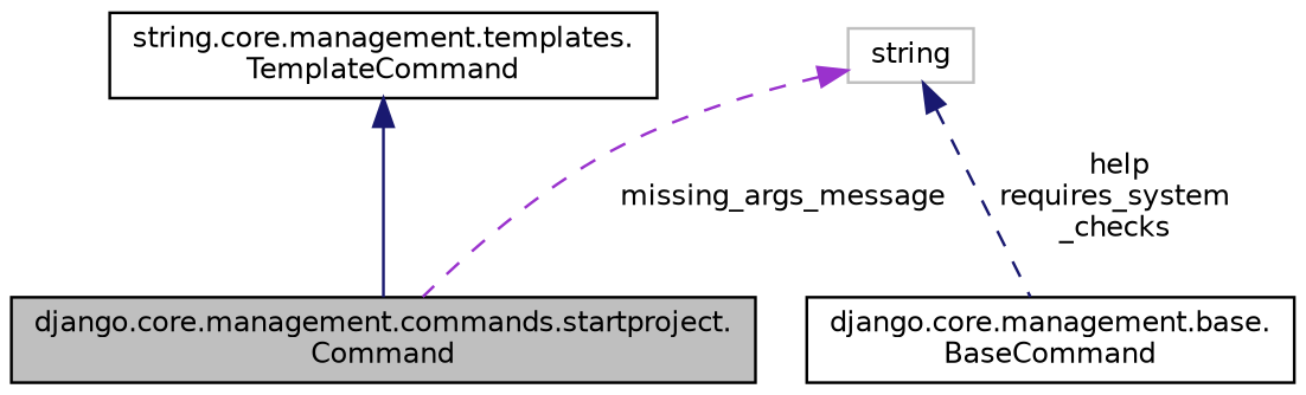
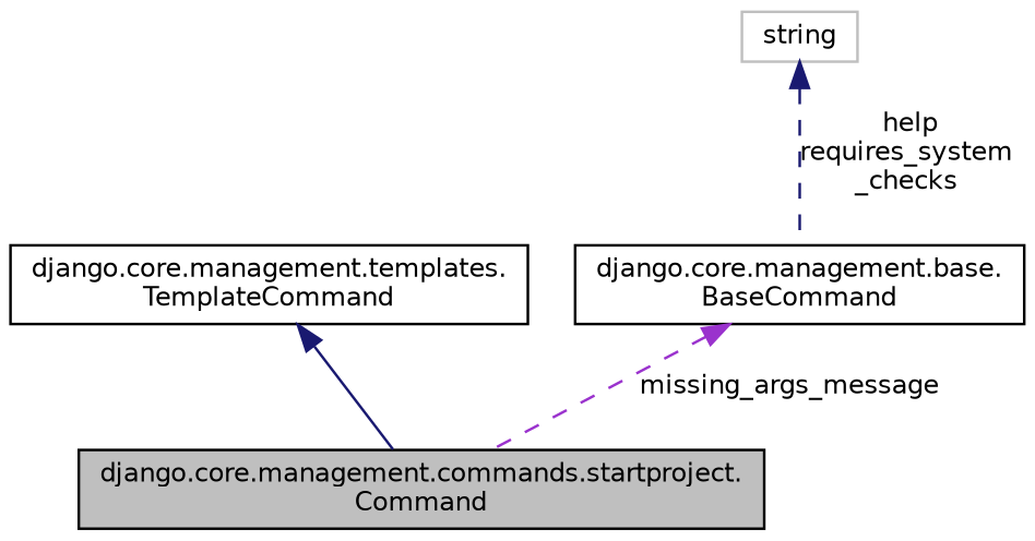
  digraph {
    node [color=black fillcolor=white fontname=Helvetica fontsize=10 shape=record style=filled]
    edge [color=midnightblue dir=back fontname=Helvetica fontsize=10 labelfontname=Helvetica labelfontsize=10 style=dashed]
    n1 [fillcolor=grey75 fontcolor=black height=0.2 label="django.core.management.commands.startproject.\lCommand" width=0.4]
-   n2 [height=0.2 label="string.core.management.templates.\lTemplateCommand" width=0.4]
+   n2 [height=0.2 label="django.core.management.templates.\lTemplateCommand" width=0.4]
    n3 [height=0.2 label="django.core.management.base.\lBaseCommand" width=0.4]
    n4 [color=grey75 height=0.2 label=string width=0.4]
    n2 -> n1 [style=solid]
-   n4 -> n1 [color=darkorchid3 label=" missing_args_message"]
+   n3 -> n1 [color=darkorchid3 label=" missing_args_message"]
    n4 -> n3 [label=" help\nrequires_system\l_checks"]
  }
